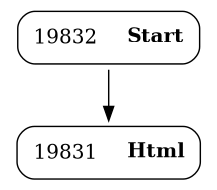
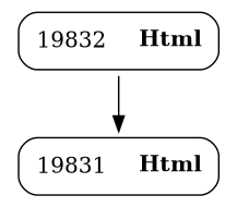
  digraph {
    node [shape=none]
    n1 [label=<<TABLE border='1' cellspacing='0' cellpadding='10' style='rounded' ><TR><TD border='0'>19831</TD><TD border='0'><B>Html</B></TD></TR></TABLE>>]
-   n2 [label=<<TABLE border='1' cellspacing='0' cellpadding='10' style='rounded' ><TR><TD border='0'>19832</TD><TD border='0'><B>Start</B></TD></TR></TABLE>>]
+   n2 [label=<<TABLE border='1' cellspacing='0' cellpadding='10' style='rounded' ><TR><TD border='0'>19832</TD><TD border='0'><B>Html</B></TD></TR></TABLE>>]
    n2 -> n1 [weight=2]
  }
